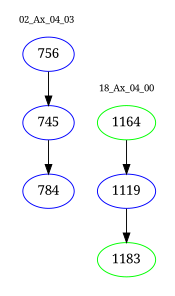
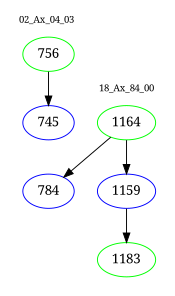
  digraph {
    fontname="Noto Serif"
    node [color=green fontname="Noto Serif"]
    edge [color=black fontname="Noto Serif"]
-   n1 [color=blue label=756]
+   n1 [label=756]
    n2 [color=blue label=745]
    n3 [color=blue label=784]
    n4 [label=1164]
-   n5 [color=blue label=1119]
+   n5 [color=blue label=1159]
    n6 [label=1183]
    subgraph cluster_1 {
      color=white
      fontsize=10
      label="02_Ax_04_03"
      n1
      n2
      n3
    }
    subgraph cluster_2 {
      color=white
      fontsize=10
-     label="18_Ax_04_00"
+     label="18_Ax_84_00"
      n4
      n5
      n6
    }
    n1 -> n2
-   n2 -> n3
+   n4 -> n3
    n4 -> n5
    n5 -> n6
  }
